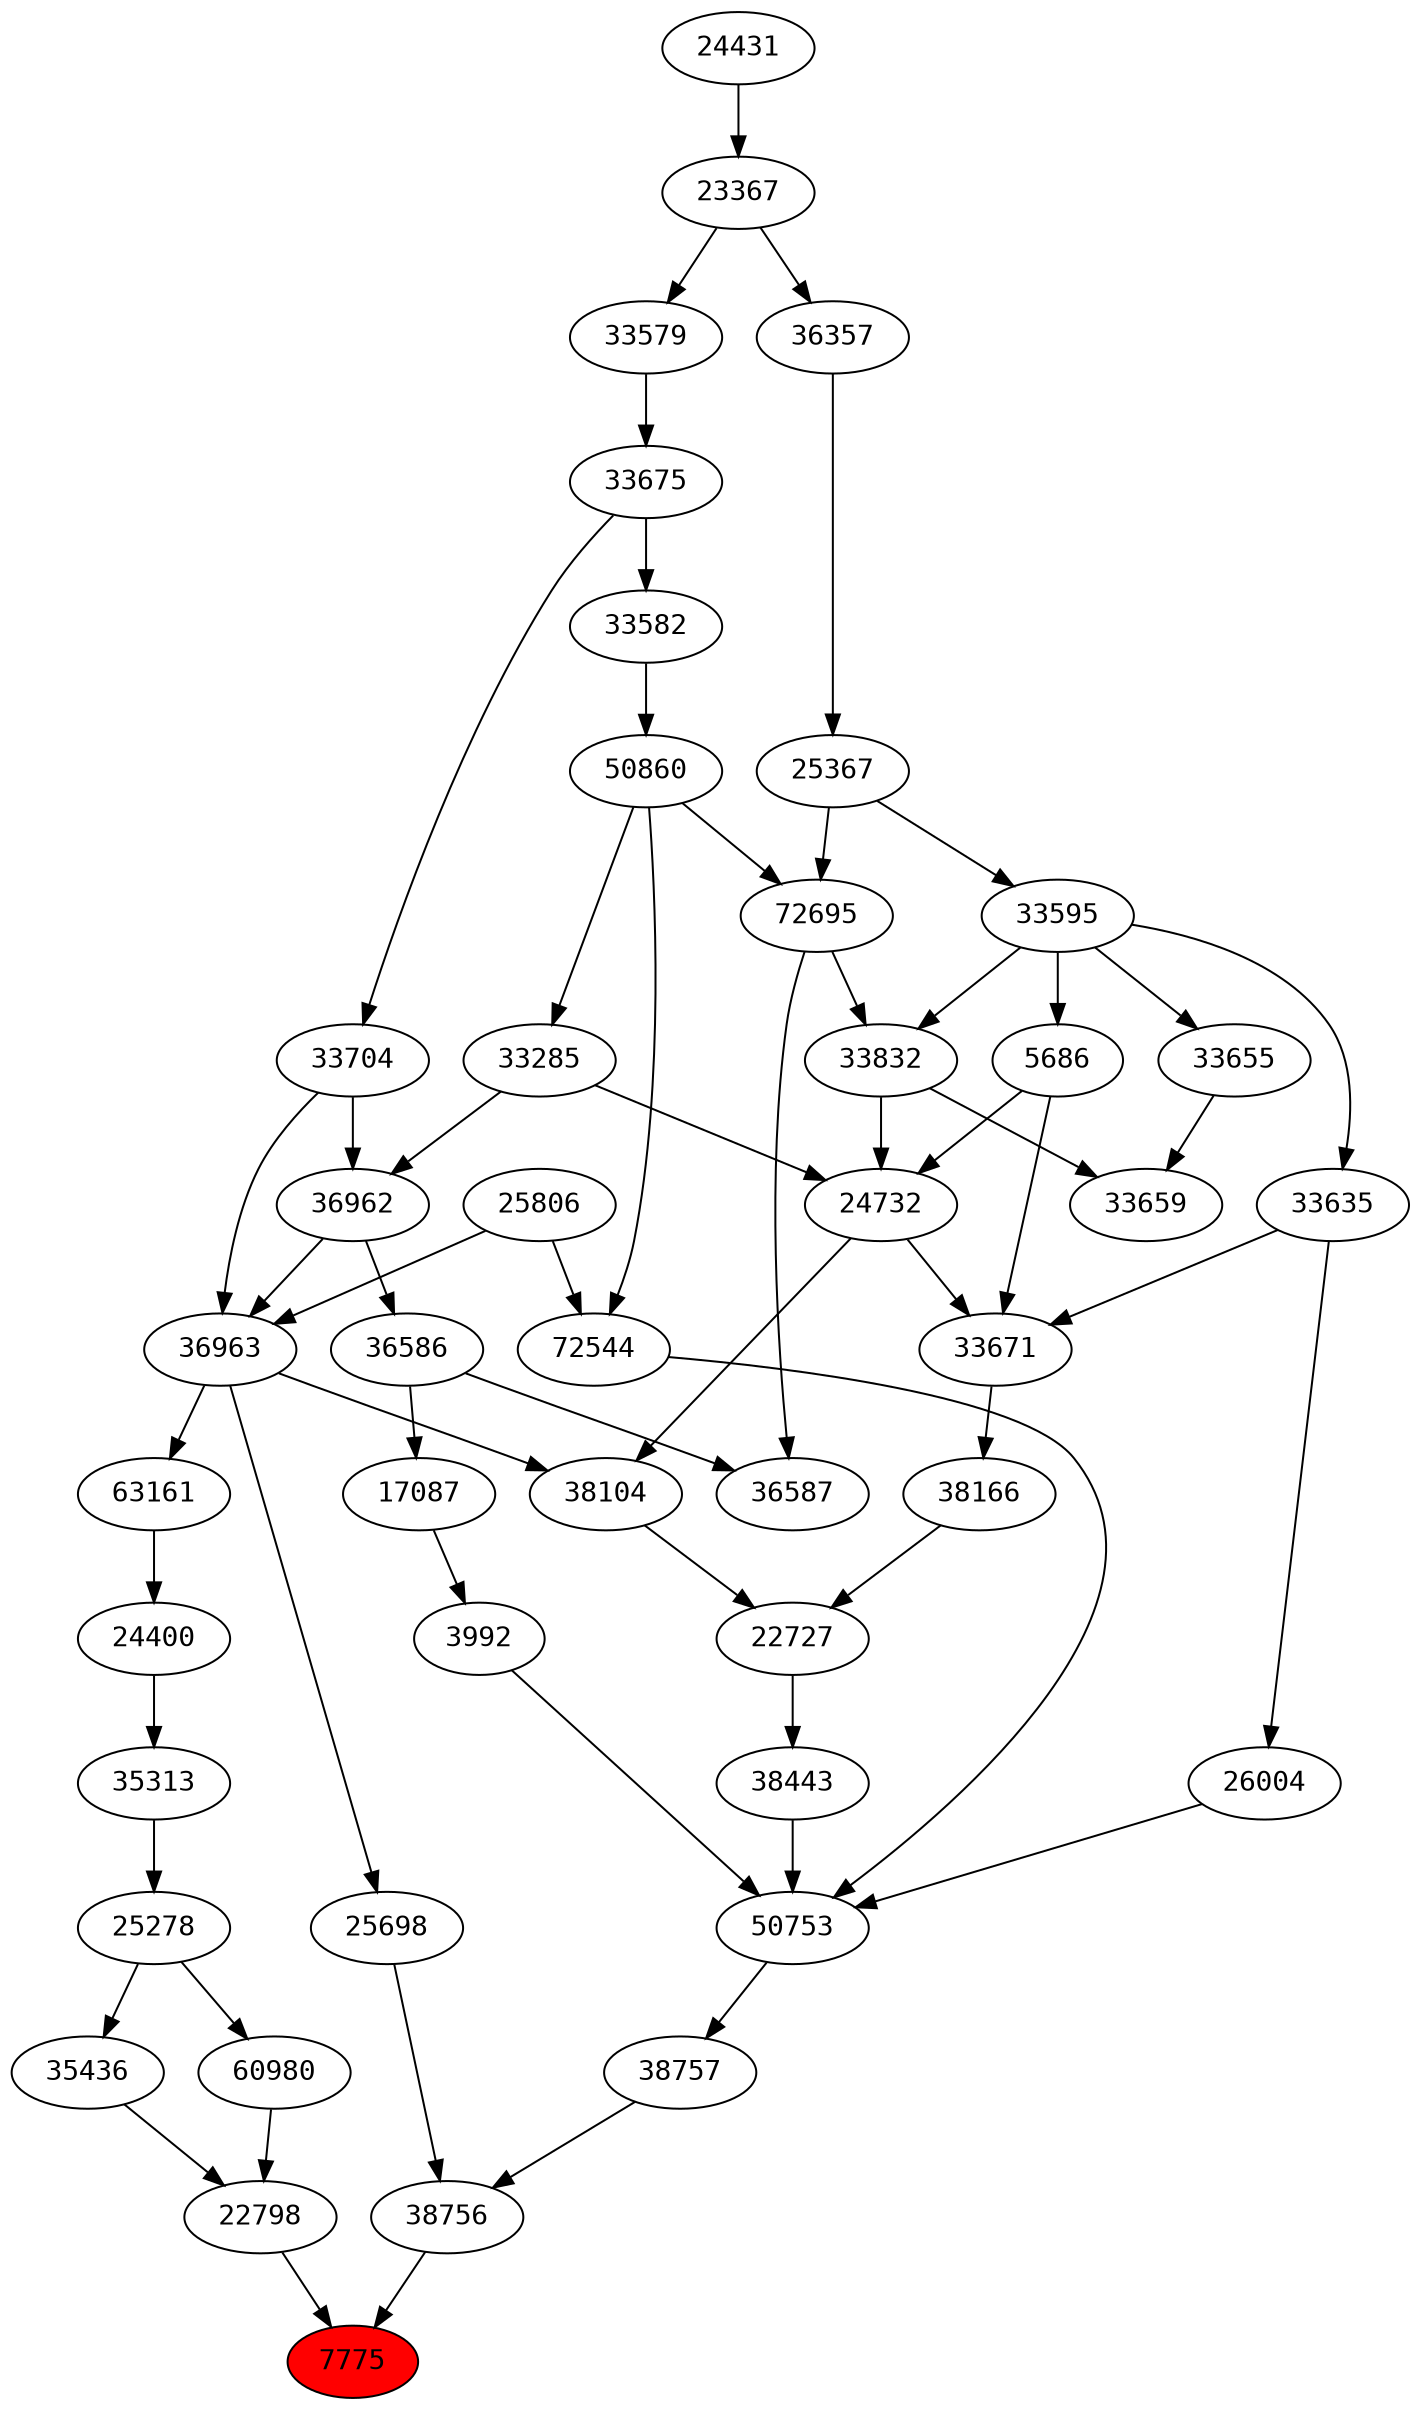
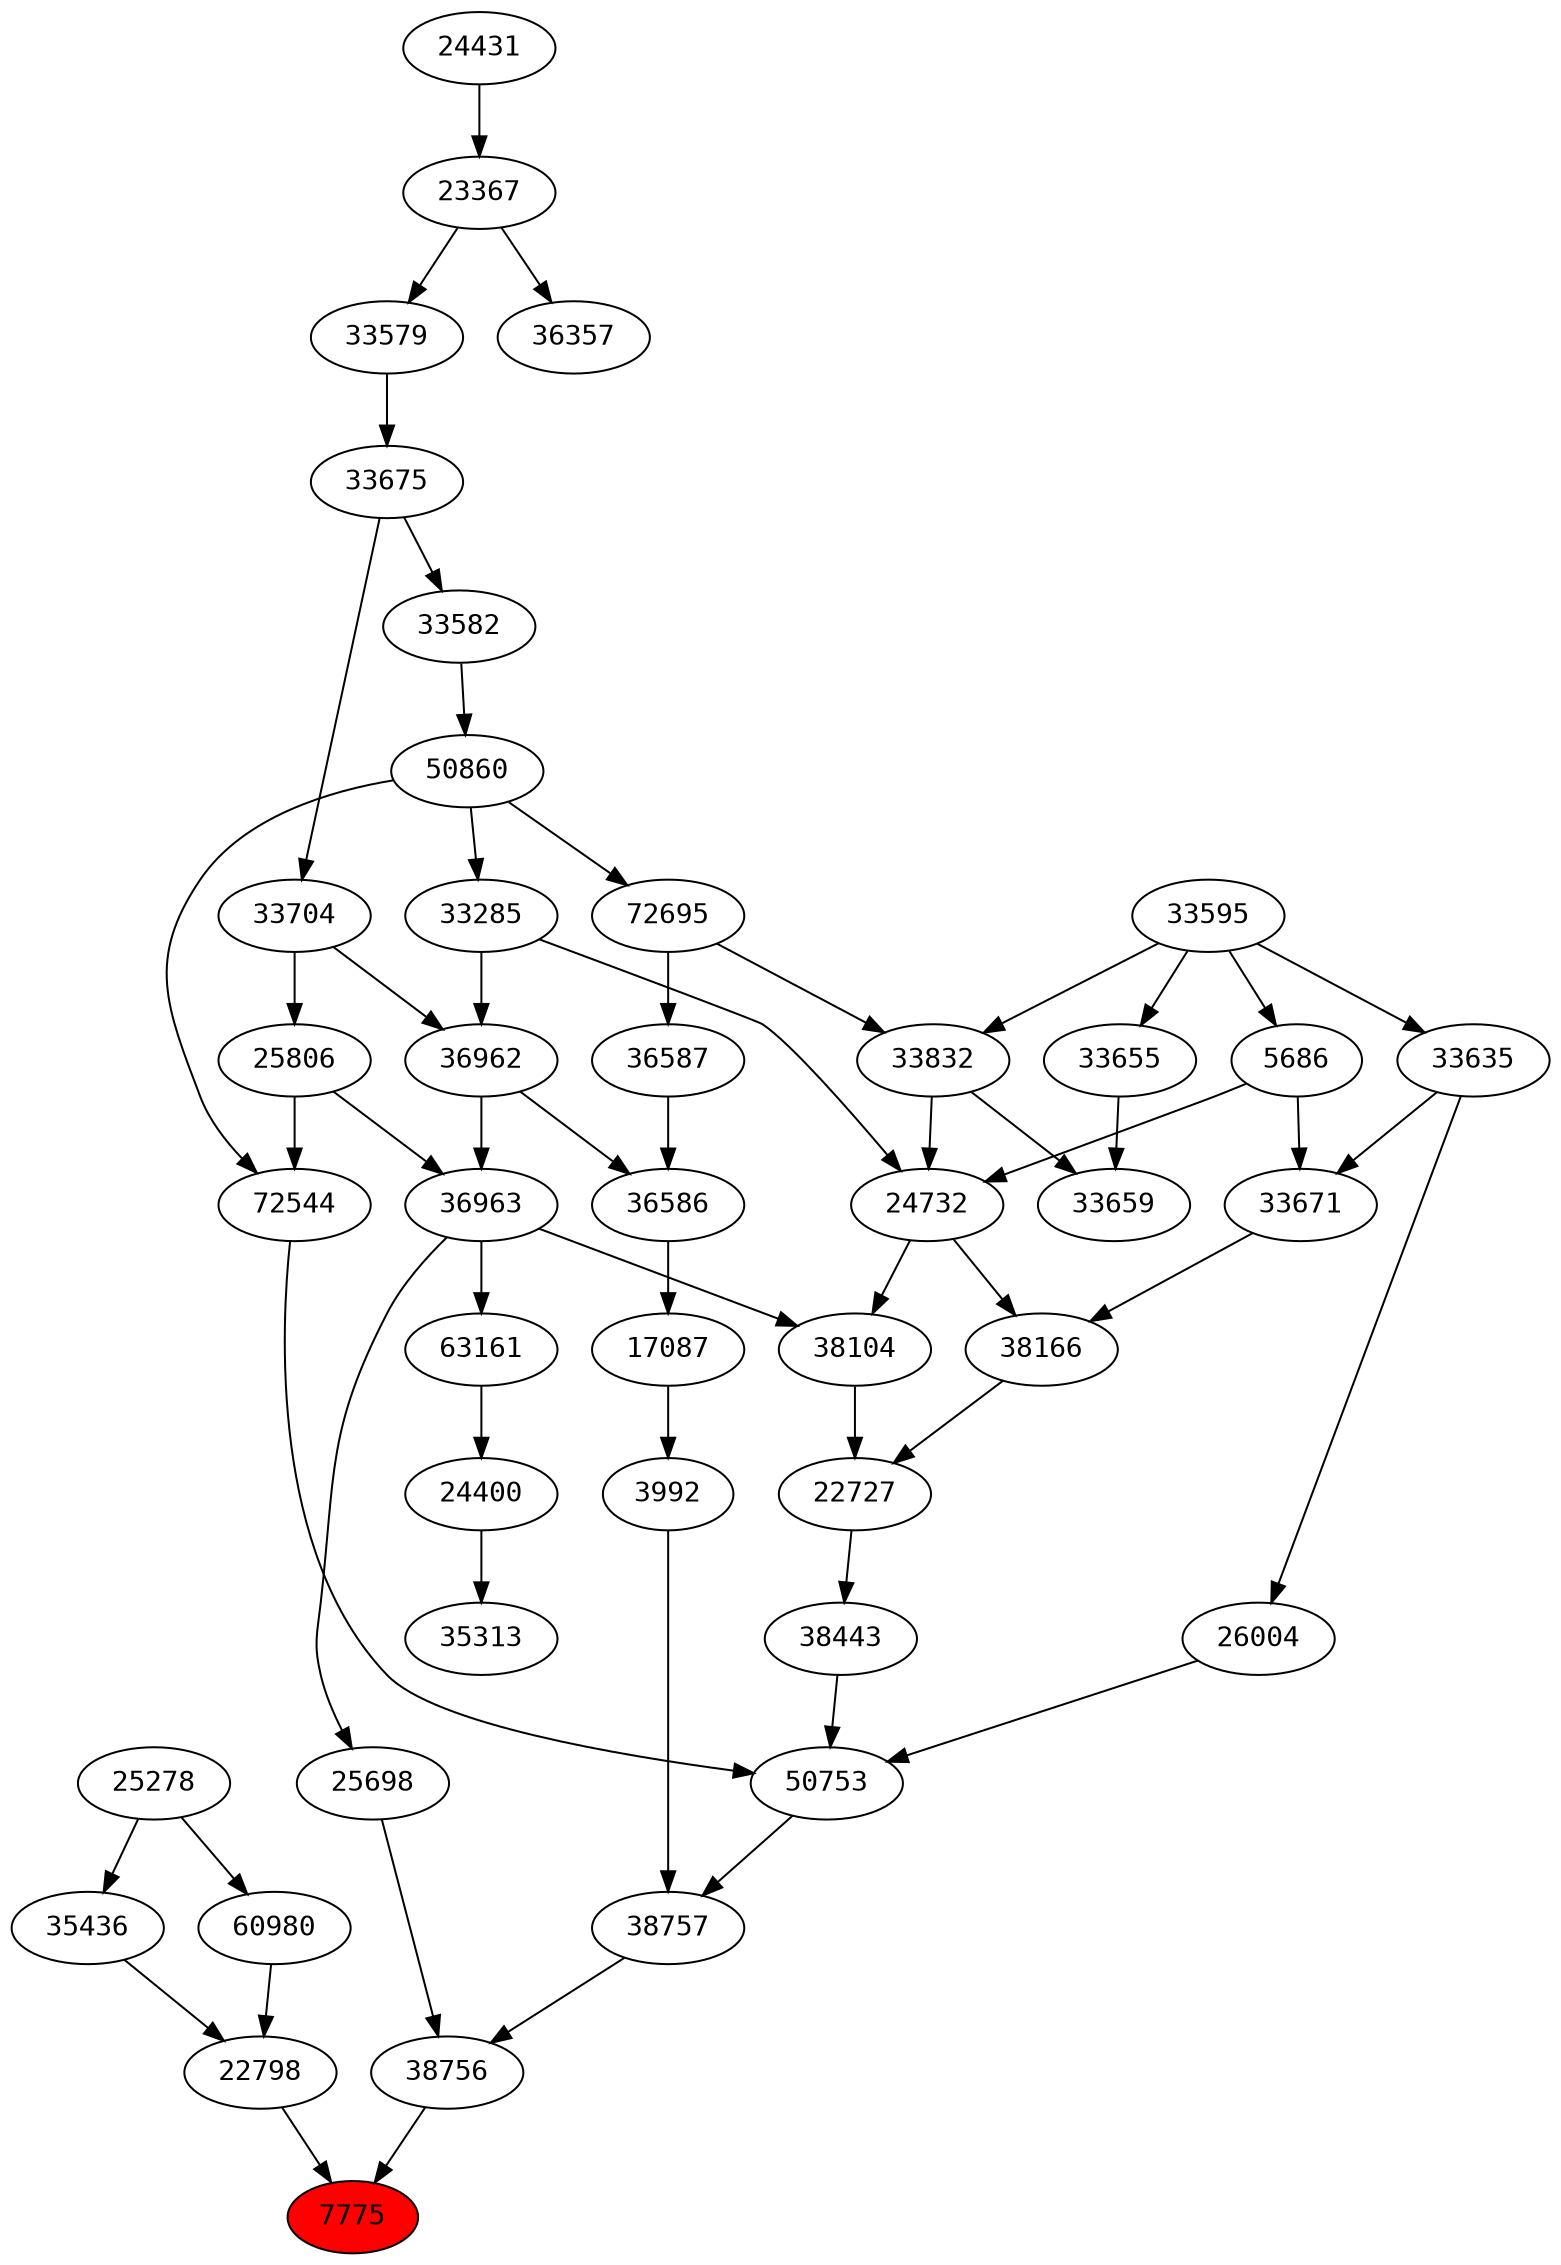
  strict digraph {
    fontname="DejaVu Sans Mono"
    node [fontname="DejaVu Sans Mono"]
    edge [fontname="DejaVu Sans Mono"]
    n1 [fillcolor=red label=7775 style=filled]
    n2 [label=22798]
    n3 [label=38756]
    n4 [label=35436]
    n5 [label=60980]
    n6 [label=38757]
    n7 [label=25698]
    n8 [label=25278]
    n9 [label=50753]
    n10 [label=3992]
    n11 [label=36963]
    n12 [label=63161]
    n13 [label=38104]
    n14 [label=36586]
    n15 [label=17087]
    n16 [label=24400]
    n17 [label=22727]
    n18 [label=35313]
    n19 [label=72544]
    n20 [label=38443]
    n21 [label=26004]
    n22 [label=36962]
    n23 [label=25806]
    n24 [label=50860]
    n25 [label=33285]
    n26 [label=72695]
    n27 [label=24732]
    n28 [label=33832]
    n29 [label=36587]
    n30 [label=33659]
    n31 [label=38166]
    n32 [label=33704]
    n33 [label=33582]
    n34 [label=33655]
    n35 [label=33675]
    n36 [label=33671]
    n37 [label=33595]
    n38 [label=5686]
    n39 [label=33635]
    n40 [label=33579]
-   n41 [label=25367]
    n42 [label=23367]
    n43 [label=36357]
    n44 [label=24431]
    n2 -> n1
    n3 -> n1
    n4 -> n2
    n5 -> n2
    n6 -> n3
    n7 -> n3
    n8 -> n4
    n8 -> n5
    n9 -> n6
-   n10 -> n9
+   n10 -> n6
    n11 -> n7
    n11 -> n12
    n11 -> n13
    n12 -> n16
    n13 -> n17
    n14 -> n15
    n15 -> n10
    n16 -> n18
    n17 -> n20
-   n18 -> n8
    n19 -> n9
    n20 -> n9
    n21 -> n9
    n22 -> n11
    n22 -> n14
    n23 -> n11
    n23 -> n19
    n24 -> n19
    n24 -> n25
    n24 -> n26
    n25 -> n22
    n25 -> n27
    n26 -> n28
    n26 -> n29
    n27 -> n13
-   n27 -> n36
+   n27 -> n31
    n28 -> n27
    n28 -> n30
-   n14 -> n29
+   n29 -> n14
    n31 -> n17
    n32 -> n22
-   n32 -> n11
+   n32 -> n23
    n33 -> n24
    n34 -> n30
    n35 -> n32
    n35 -> n33
    n36 -> n31
    n37 -> n28
    n37 -> n34
    n37 -> n38
    n37 -> n39
    n38 -> n27
    n38 -> n36
    n39 -> n21
    n39 -> n36
    n40 -> n35
-   n41 -> n26
-   n41 -> n37
    n42 -> n40
    n42 -> n43
-   n43 -> n41
    n44 -> n42
  }
